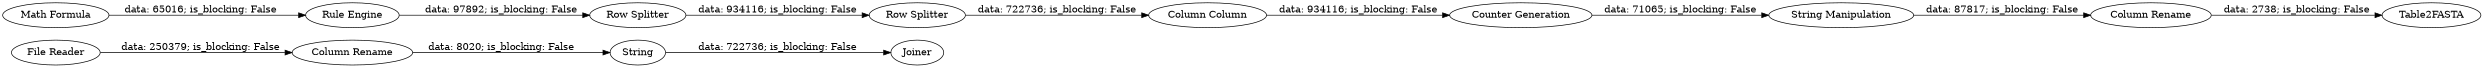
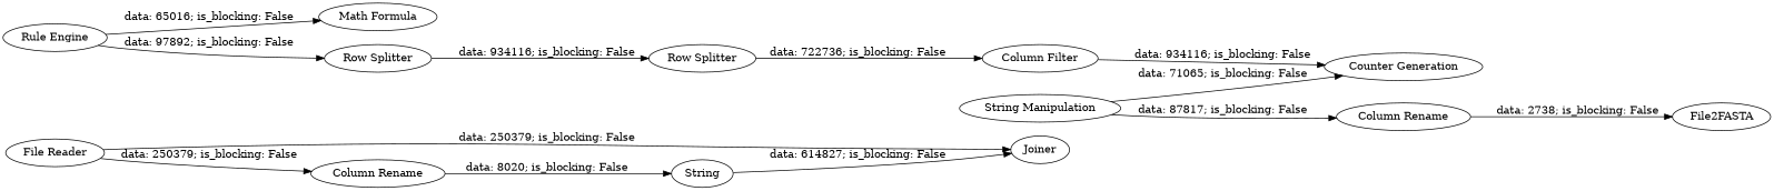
  digraph {
    rankdir=LR
    n1 [label=Joiner]
    n2 [label="Math Formula"]
    n3 [label="Rule Engine"]
    n4 [label="Row Splitter"]
-   n5 [label="Column Column"]
+   n5 [label="Column Filter"]
    n6 [label="Counter Generation"]
    n7 [label="Column Rename"]
    n8 [label=String]
    n9 [label="Column Rename"]
-   n10 [label=Table2FASTA]
+   n10 [label=File2FASTA]
    n11 [label="Row Splitter"]
    n12 [label="String Manipulation"]
    n13 [label="File Reader"]
-   n2 -> n3 [label="data: 65016; is_blocking: False"]
+   n3 -> n2 [label="data: 65016; is_blocking: False"]
    n3 -> n11 [label="data: 97892; is_blocking: False"]
    n4 -> n5 [label="data: 722736; is_blocking: False"]
    n5 -> n6 [label="data: 934116; is_blocking: False"]
-   n6 -> n12 [label="data: 71065; is_blocking: False"]
+   n12 -> n6 [label="data: 71065; is_blocking: False"]
    n7 -> n8 [label="data: 8020; is_blocking: False"]
-   n8 -> n1 [label="data: 722736; is_blocking: False"]
+   n8 -> n1 [label="data: 614827; is_blocking: False"]
    n9 -> n10 [label="data: 2738; is_blocking: False"]
    n11 -> n4 [label="data: 934116; is_blocking: False"]
    n12 -> n9 [label="data: 87817; is_blocking: False"]
+   n13 -> n1 [label="data: 250379; is_blocking: False"]
    n13 -> n7 [label="data: 250379; is_blocking: False"]
  }
